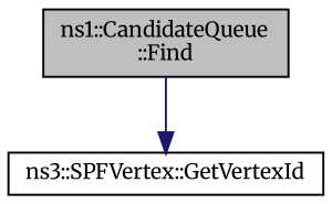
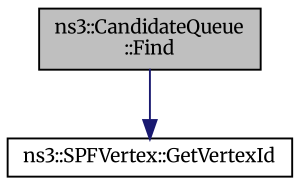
  digraph {
    rankdir=TB
    fontname=Merriweather
    node [color=black fontname=Merriweather fontsize=10 shape=record style=filled]
-   n1 [fillcolor=grey75 fontcolor=black height=0.2 label="ns1::CandidateQueue\l::Find" width=0.4]
+   n1 [fillcolor=grey75 fontcolor=black height=0.2 label="ns3::CandidateQueue\l::Find" width=0.4]
    n2 [fillcolor=white height=0.2 label="ns3::SPFVertex::GetVertexId" width=0.4]
    n1 -> n2 [color=midnightblue fontname=Merriweather fontsize=10 labelfontname=Helvetica labelfontsize=10 style=solid]
  }
